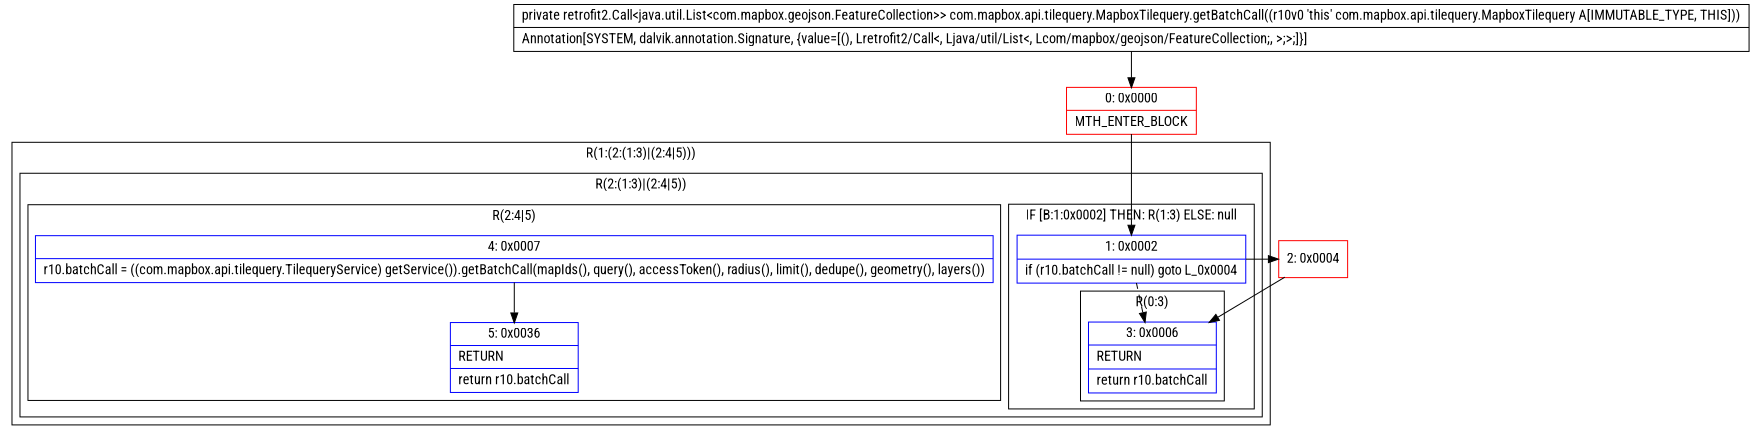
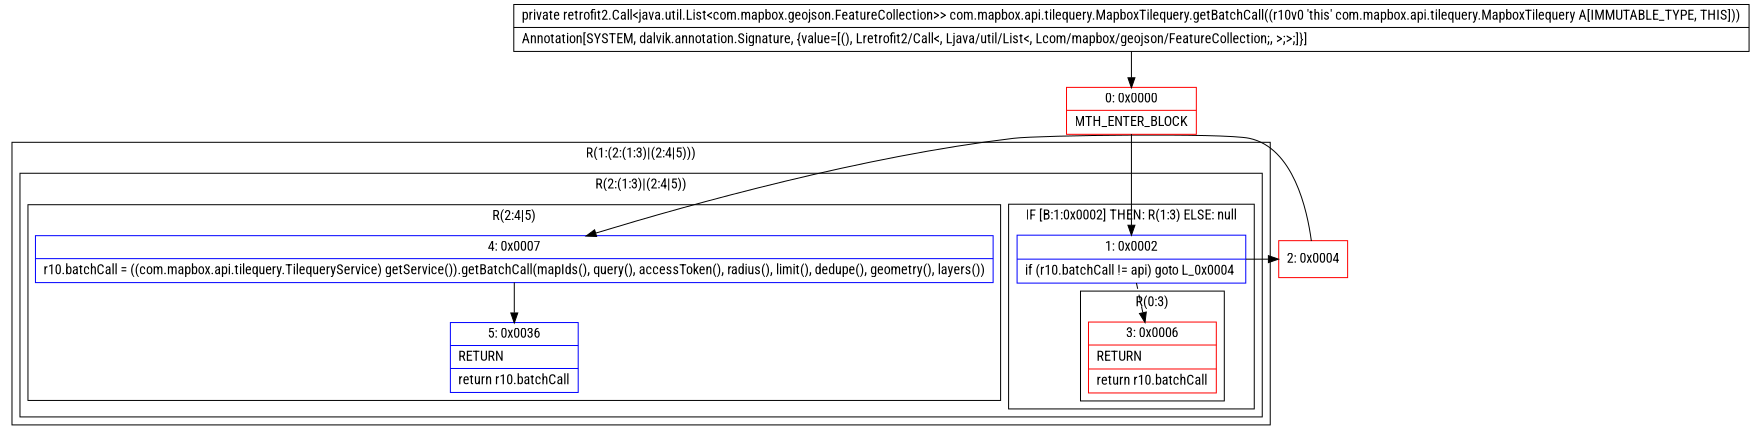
  digraph {
    fontname="Roboto Condensed"
    node [color=blue fontname="Roboto Condensed" shape=record]
    edge [fontname="Roboto Condensed"]
-   n1 [label="{3\:\ 0x0006|RETURN\l|return r10.batchCall\l}"]
-   n2 [label="{1\:\ 0x0002|if (r10.batchCall != null) goto L_0x0004\l}"]
+   n1 [color=red label="{3\:\ 0x0006|RETURN\l|return r10.batchCall\l}"]
+   n2 [label="{1\:\ 0x0002|if (r10.batchCall != api) goto L_0x0004\l}"]
    n3 [label="{4\:\ 0x0007|r10.batchCall = ((com.mapbox.api.tilequery.TilequeryService) getService()).getBatchCall(mapIds(), query(), accessToken(), radius(), limit(), dedupe(), geometry(), layers())\l}"]
    n4 [label="{5\:\ 0x0036|RETURN\l|return r10.batchCall\l}"]
    n5 [color=red label="{2\:\ 0x0004}"]
    n6 [color=red label="{0\:\ 0x0000|MTH_ENTER_BLOCK\l}"]
    n7 [label="{private retrofit2.Call\<java.util.List\<com.mapbox.geojson.FeatureCollection\>\> com.mapbox.api.tilequery.MapboxTilequery.getBatchCall((r10v0 'this' com.mapbox.api.tilequery.MapboxTilequery A[IMMUTABLE_TYPE, THIS]))  | Annotation[SYSTEM, dalvik.annotation.Signature, \{value=[(), Lretrofit2\/Call\<, Ljava\/util\/List\<, Lcom\/mapbox\/geojson\/FeatureCollection;, \>;\>;]\}]\l}" color=""]
    subgraph cluster_1 {
      label="R(1:(2:(1:3)|(2:4|5)))"
      subgraph cluster_2 {
        label="R(2:(1:3)|(2:4|5))"
        subgraph cluster_3 {
          label="IF [B:1:0x0002] THEN: R(1:3) ELSE: null"
          n2
          subgraph cluster_4 {
            label="R(0:3)"
            n1
          }
        }
        subgraph cluster_5 {
          label="R(2:4|5)"
          n3
          n4
        }
      }
    }
    n2 -> n1 [style=dashed]
    n2 -> n5
    n3 -> n4
-   n5 -> n1
+   n5 -> n3
    n6 -> n2
    n7 -> n6
  }
